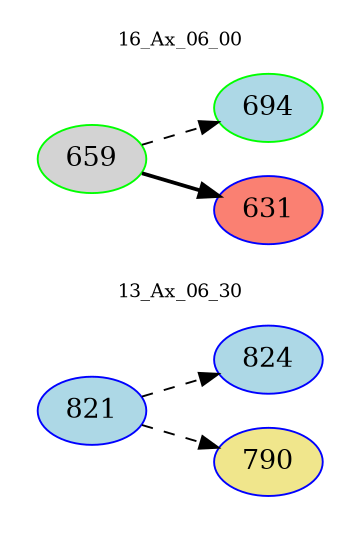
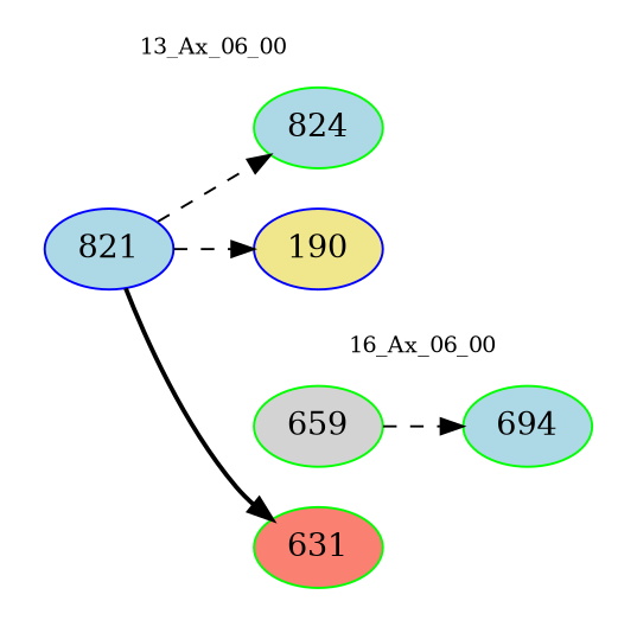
  digraph {
    rankdir=LR
    node [color=blue fillcolor=lightblue style=filled]
    edge [color=black style=dashed]
    n1 [label=821]
-   n2 [fillcolor=khaki label=790]
-   n3 [label=824]
+   n2 [fillcolor=khaki label=190]
+   n3 [color=green label=824]
    n4 [color=green fillcolor=lightgrey label=659]
-   n5 [fillcolor=salmon label=631]
+   n5 [color=green fillcolor=salmon label=631]
    n6 [color=green label=694]
    subgraph cluster_1 {
      color=white
      fontsize=10
-     label="13_Ax_06_30"
+     label="13_Ax_06_00"
      n1
      n2
      n3
    }
    subgraph cluster_2 {
      color=white
      fontsize=10
      label="16_Ax_06_00"
      n4
      n5
      n6
    }
    n1 -> n2
    n1 -> n3
-   n4 -> n5 [style=bold]
+   n1 -> n5 [style=bold]
    n4 -> n6
  }
